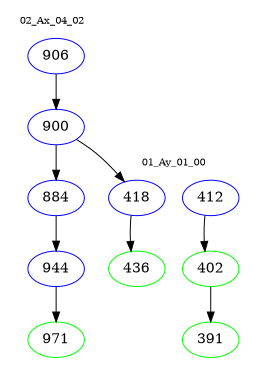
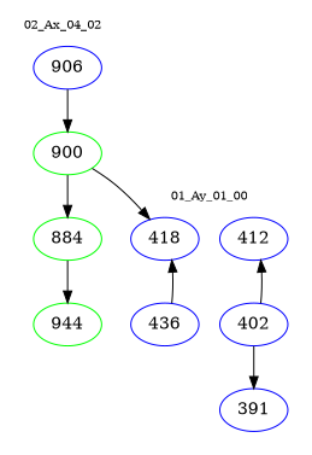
  digraph {
    node [color=green]
    edge [color=black]
    n1 [color=blue label=412]
-   n2 [label=402]
+   n2 [color=blue label=402]
    n3 [color=blue label=418]
-   n4 [label=391]
-   n5 [label=436]
+   n4 [color=blue label=391]
+   n5 [color=blue label=436]
    n6 [color=blue label=906]
-   n7 [color=blue label=900]
-   n8 [color=blue label=944]
-   n9 [color=blue label=884]
-   n10 [label=971]
+   n7 [label=900]
+   n8 [label=944]
+   n9 [label=884]
    subgraph cluster_1 {
      color=white
      fontsize=10
      label="01_Ay_01_00"
      n1
      n2
      n3
      n4
      n5
    }
    subgraph cluster_2 {
      color=white
      fontsize=10
      label="02_Ax_04_02"
      n6
      n7
      n8
      n9
-     n10
    }
-   n1 -> n2
+   n2 -> n1
    n2 -> n4
-   n3 -> n5
+   n5 -> n3
    n6 -> n7
    n7 -> n3
    n7 -> n9
-   n8 -> n10
    n9 -> n8
  }
